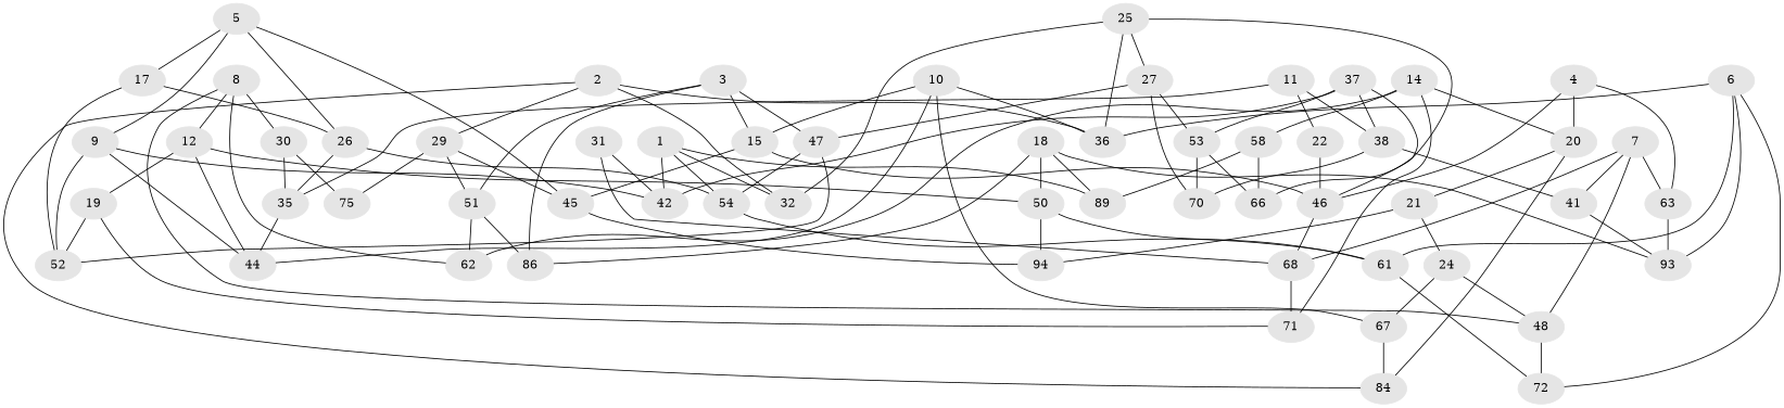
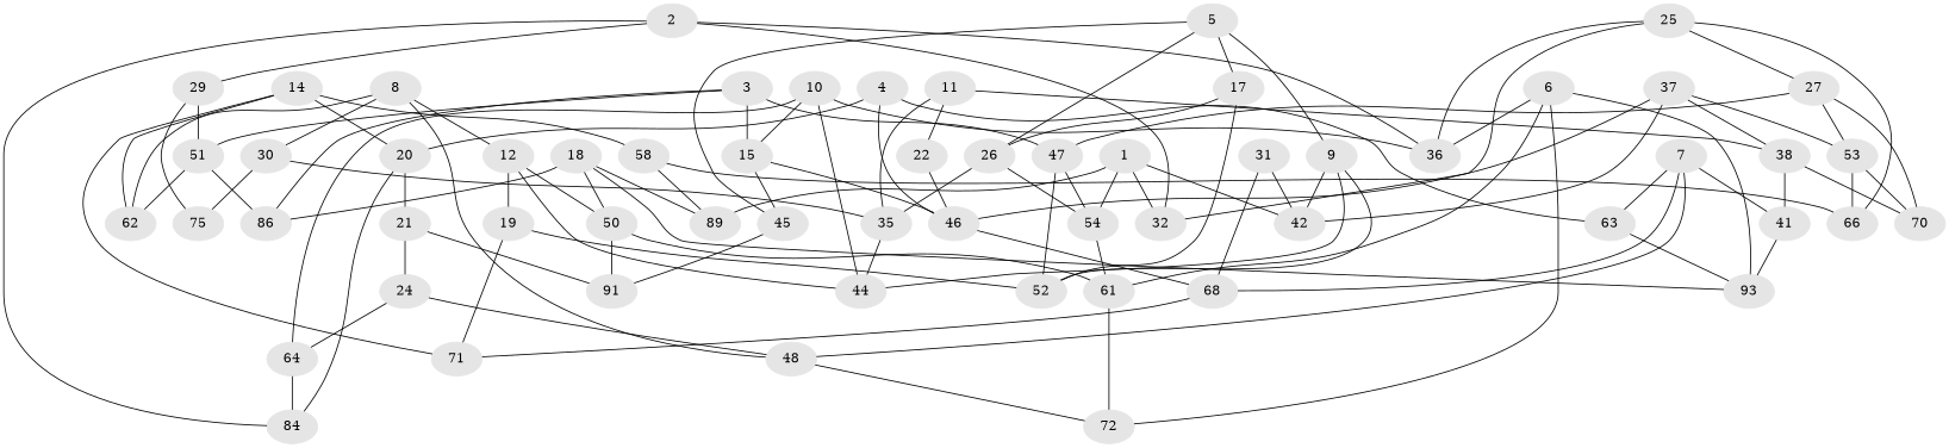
  graph {
    node [color=gray90 style=filled]
    1 [super="+23"]
    32
    42 [super="+59"]
    54 [super="+90"]
    89
    61 [super="+73"]
    2 [super="+43"]
    29 [super="+83"]
    36 [super="+69"]
    84
    51 [super="+78"]
    45 [super="+96"]
    75
    3 [super="+13"]
    15 [super="+33"]
    47 [super="+98"]
    86
    46 [super="+81"]
    52 [super="+57"]
    62
    4 [super="+40"]
    20 [super="+49"]
    63
    21 [super="+55"]
    22 [super="+64"]
    68 [super="+95"]
    93 [super="+100"]
    5 [super="+28"]
    9 [super="+94"]
    17
    26 [super="+79"]
    44 [super="+80"]
    35 [super="+82"]
-   91 [label=94]
+   91
    6 [super="+60"]
    72
    7 [super="+39"]
    41
    48 [super="+65"]
    71
    8 [super="+34"]
    12 [super="+85"]
    30 [super="+56"]
    19
    50 [super="+76"]
    10 [super="+88"]
-   67
+   67 [label=64]
    11
    38 [super="+97"]
    70
    14 [super="+16"]
    58
    66
    18 [super="+74"]
    24 [super="+77"]
    25 [super="+99"]
    27
    53 [super="+92"]
    31
    37 [super="+87"]
    1 -- 32
    1 -- 42
    1 -- 54
    1 -- 89
    54 -- 61
    61 -- 72
    2 -- 32
    2 -- 29
    2 -- 36
    2 -- 84
    29 -- 51
-   29 -- 45
    29 -- 75
    51 -- 86
    51 -- 62
    45 -- 91
    3 -- 51
    3 -- 15
    3 -- 47
    3 -- 86
    15 -- 45
    15 -- 46
    47 -- 54
    47 -- 52
    46 -- 68
    4 -- 46
    4 -- 20
    4 -- 63
    20 -- 84
    20 -- 21
    63 -- 93
    21 -- 91
    21 -- 24 [weight=2]
    22 -- 46
    68 -- 71
    5 -- 45
    5 -- 9
    5 -- 17
    5 -- 26
    9 -- 42
    9 -- 52
    9 -- 44
    17 -- 52
    17 -- 26
    26 -- 54
    26 -- 35
    35 -- 44
    6 -- 61
    6 -- 36
    6 -- 93
    6 -- 72
    7 -- 63
    7 -- 68
    7 -- 41
    7 -- 48
    41 -- 93
    48 -- 72
    8 -- 62
    8 -- 48
    8 -- 12
    8 -- 30
    12 -- 44
    12 -- 19
    12 -- 50
    30 -- 75 [weight=2]
    30 -- 35
    19 -- 52
    19 -- 71
    50 -- 61
    50 -- 91
    10 -- 36
    10 -- 15
    10 -- 44
    10 -- 67
    67 -- 84
    11 -- 22
    11 -- 35
    11 -- 38
    38 -- 41
    38 -- 70
    14 -- 62
    14 -- 20
    14 -- 71
    14 -- 58
    58 -- 89
    58 -- 66
    18 -- 89
    18 -- 86
    18 -- 93
    18 -- 50
    24 -- 48
    24 -- 67
    25 -- 32
    25 -- 36
    25 -- 66
    25 -- 27
    27 -- 47
    27 -- 70
    27 -- 53
    53 -- 70
    53 -- 66
    31 -- 42
    31 -- 68
    37 -- 42
    37 -- 46
    37 -- 38
    37 -- 53
  }
